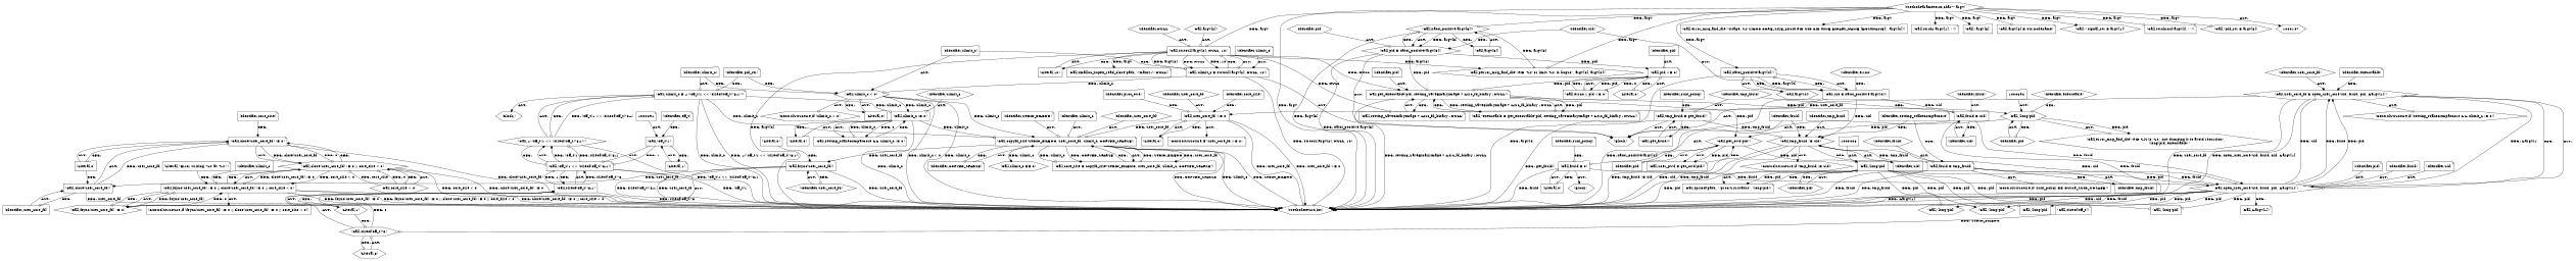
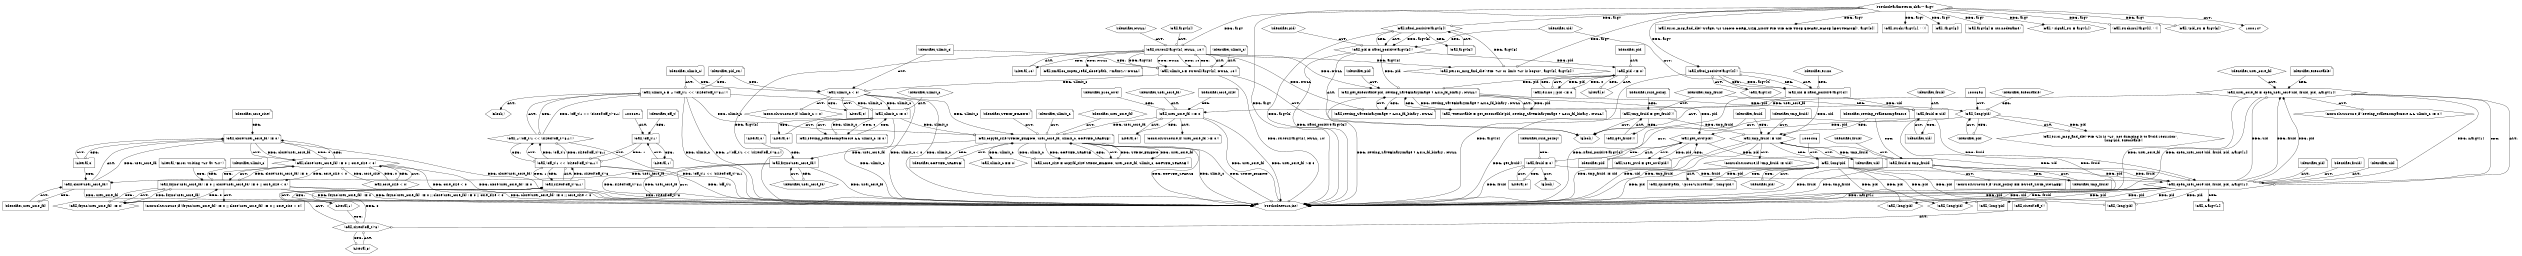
  digraph {
    node [shape=hexagon]
    edge [arrowhead=diamond]
    n1 [label="(Call,close(user_core_fd) != 0)" shape=note]
    n2 [label="(Call,close(user_core_fd) != 0 || core_size < 0)"]
    n3 [label="(MethodReturn,int)"]
    n4 [label="(Literal,0)" shape=folder]
    n5 [label="(Call,fsync(user_core_fd) != 0 || close(user_core_fd) != 0 || core_size < 0)" shape=folder]
    n6 [label="(Call,core_size < 0)"]
    n7 [label="(Call,close(user_core_fd))" shape=note]
    n8 [label="(Identifier,user_core_fd)" shape=folder]
    n9 [label="(Call,fsync(user_core_fd))" shape=folder]
    n10 [label="(Call,fsync(user_core_fd) != 0)"]
    n11 [label="(Identifier,user_core_fd)"]
    n12 [label="(Call,copyfd_size(STDIN_FILENO, user_core_fd, ulimit_c, COPYFD_SPARSE))" shape=note]
    n13 [label="(Call,ulimit_c == 0)"]
    n14 [label="(Call,core_size = copyfd_size(STDIN_FILENO, user_core_fd, ulimit_c, COPYFD_SPARSE))" shape=folder]
    n15 [label="(Identifier,COPYFD_SPARSE)" shape=note]
    n16 [label="(Call,user_core_fd >= 0)" shape=folder]
    n17 [label="(Literal,0)" shape=note]
    n18 [label="(ControlStructure,if (user_core_fd >= 0))" shape=note]
    n19 [label="(Call,user_core_fd = open_user_core(uid, fsuid, pid, &argv[1]))"]
    n20 [label="(Call,open_user_core(uid, fsuid, pid, &argv[1]))"]
    n21 [label="(ControlStructure,if (setting_MakeCompatCore && ulimit_c != 0))"]
    n22 [label="(Call,(long)pid)"]
    n23 [label="(Call,(long)pid)"]
    n24 [label="(Call,(long)pid)" shape=folder]
    n25 [label="(Call,&argv[1])" shape=note]
    n26 [label="(Call,(long)pid)" shape=note]
    n27 [label="(Call,tmp_fsuid != uid)"]
    n28 [label="(Call,fsuid = tmp_fsuid)" shape=note]
    n29 [label="(Identifier,uid)" shape=folder]
    n30 [label="(ControlStructure,if (tmp_fsuid != uid))"]
    n31 [label="(Identifier,tmp_fsuid)" shape=folder]
    n32 [label="(ControlStructure,if (suid_policy == DUMP_SUID_UNSAFE))" shape=folder]
    n33 [label="(Call,tmp_fsuid = get_fsuid())" shape=note]
    n34 [label="(Block,)"]
    n35 [label="(Call,get_fsuid())" shape=folder]
    n36 [label="(Call,uid = xatoi_positive(argv[4]))" shape=folder]
    n37 [label="(Call,xatoi_positive(argv[4]))" shape=note]
    n38 [label="(Call,fsuid = uid)" shape=folder]
    n39 [label="(Call,argv[4])"]
    n40 [label="(Identifier,uid)" shape=folder]
    n41 [label="(MethodParameterIn,char** argv)"]
    n42 [label="(Call,xatoi_positive(argv[3]))"]
    n43 [label="(Call,strtoull(argv[2], NULL, 10))" shape=note]
    n44 [label="(Call,error_msg_and_die(\"Usage: %s SIGNO CORE_SIZE_LIMIT PID UID GID TIME BINARY_NAME [HOSTNAME]\", argv[0]))" shape=folder]
    n45 [label="(Call,strchr(argv[1], ' '))" shape=note]
    n46 [label="(Call,!argv[8])" shape=folder]
    n47 [label="(Call,argv[8] = uts.nodename)" shape=note]
    n48 [label="(Call,* signal_str = argv[1])"]
    n49 [label="(Call,strchrnul(argv[i], ' '))" shape=note]
    n50 [label="(Call,*pid_str = argv[3])"]
    n51 [label="(Call,perror_msg_and_die(\"PID '%s' or limit '%s' is bogus\", argv[3], argv[2]))"]
    1000147
    n53 [label="(Call,pid = xatoi_positive(argv[3]))"]
    n54 [label="(Call,argv[3])" shape=note]
    n55 [label="(Call,get_executable(pid, setting_SaveBinaryImage ? &src_fd_binary : NULL))" shape=note]
    n56 [label="(Call,setting_SaveBinaryImage ? &src_fd_binary : NULL)" shape=note]
    n57 [label="(Call,ulimit_c = strtoull(argv[2], NULL, 10))" shape=note]
    n58 [label="(Literal,10)" shape=folder]
    n59 [label="(Call,xmalloc_xopen_read_close(path, /*maxsz:*/ NULL))" shape=note]
    n60 [label="(Call,fsuid = 0)" shape=folder]
    n61 [label="(Block,)"]
    n62 [label="(Literal,0)" shape=folder]
    n63 [label="(Call,(long)pid)" shape=folder]
    n64 [label="(Identifier,pid)"]
    n65 [label="(Call,sprintf(path, \"/proc/%lu/status\", (long)pid))" shape=note]
    n66 [label="(Call,get_cwd(pid))"]
    n67 [label="(Identifier,pid)" shape=folder]
    n68 [label="(Call,user_pwd = get_cwd(pid))" shape=note]
    n69 [label="(Call,(long)pid)"]
    n70 [label="(Call,*executable = get_executable(pid, setting_SaveBinaryImage ? &src_fd_binary : NULL))" shape=note]
    n71 [label="(Identifier,pid)"]
    n72 [label="(Call,error_msg_and_die(\"PID %lu is '%s', not dumping it to avoid recursion\",\n                        (long)pid, executable))"]
    n73 [label="(Call,pid <= 0)" shape=note]
    n74 [label="(Call,errno || pid <= 0)" shape=note]
    n75 [label="(Literal,0)"]
    n76 [label="(Call,ulimit_c < 0)"]
    n77 [label="(Call,ulimit_c = ~((off_t)1 << (sizeof(off_t)*8-1)))" shape=note]
    n78 [label="(Call,~((off_t)1 << (sizeof(off_t)*8-1)))"]
    n79 [label="(Call,ulimit_c != 0)" shape=folder]
    n80 [label="(Block,)"]
    n81 [label="(Call,(off_t)1 << (sizeof(off_t)*8-1))" shape=note]
    n82 [label="(Literal,0)" shape=folder]
    n83 [label="(Call,setting_MakeCompatCore && ulimit_c != 0)" shape=note]
    n84 [label="(Call,sizeof(off_t)*8-1)" shape=folder]
    n85 [label="(Literal,1)"]
    n86 [label="(Call,(off_t)1)" shape=folder]
    n87 [label="(Literal,1)" shape=note]
    n88 [label="(Call,sizeof(off_t)*8)"]
    n89 [label="(Literal,8)"]
    n90 [label="(Literal,0)" shape=folder]
    n91 [label="(ControlStructure,if (ulimit_c < 0))"]
    n92 [label="(ControlStructure,if (fsync(user_core_fd) != 0 || close(user_core_fd) != 0 || core_size < 0))" shape=folder]
    n93 [label="(Identifier,off_t)" shape=note]
    n94 [label="(Identifier,pid)" shape=folder]
    n95 [label="(Identifier,tmp_fsuid)"]
    n96 [label="(Identifier,ulimit_c)" shape=folder]
    n97 [label="(Identifier,fsuid)" shape=folder]
    n98 [label="(Identifier,pid)" shape=note]
    n99 [label="(Identifier,uid)"]
    n100 [label="(Identifier,tmp_fsuid)" shape=folder]
    n101 [label="(Identifier,suid_policy)" shape=note]
    n102 [label="(Call,sizeof(off_t))" shape=note]
    n103 [label="(Identifier,fsuid)"]
    n104 [label="(Identifier,suid_policy)" shape=note]
    n105 [label="(Identifier,pid)" shape=note]
    n106 [label="(Identifier,user_core_fd)"]
    n107 [label="(Identifier,ulimit_c)" shape=note]
    n108 [label="(Literal,\"Error writing '%s' at '%s'\")" shape=note]
    n109 [label="(Identifier,ulimit_c)" shape=folder]
    n110 [label="(Literal,0)" shape=note]
    n111 [label="(Identifier,NULL)"]
    n112 [label="(Identifier,core_size)" shape=note]
    n113 [label="(Identifier,user_core_fd)"]
    n114 [label="(Identifier,pid)"]
    n115 [label="(Identifier,pid_str)" shape=note]
    n116 [label="(Identifier,setting_MakeCompatCore)" shape=note]
    n117 [label="(Identifier,fsuid)" shape=folder]
    n118 [label="(Identifier,errno)"]
    n119 [label="(Identifier,user_core_fd)"]
    n120 [label="(Identifier,ulimit_c)" shape=note]
    n121 [label="(Identifier,fsuid)"]
    n122 [label="(Identifier,executable)"]
    n123 [label="(Identifier,core_size)" shape=note]
    n124 [label="(Identifier,ulimit_c)" shape=folder]
    n125 [label="(Identifier,STDIN_FILENO)" shape=note]
    n126 [label="(Identifier,uid)" shape=note]
    n127 [label="(Identifier,executable)" shape=note]
    n128 [label="(Identifier,proc_cwd)" shape=folder]
    n129 [label="(Identifier,ulimit_c)"]
    n130 [label="(Call,argv[2])"]
    1000406 [shape=folder]
    1000392 [shape=folder]
    1000291 [shape=note]
    n1 -> n2 [arrowhead=odot label="AST: "]
    n1 -> n2 [label="DDG: close(user_core_fd)"]
    n1 -> n2 [arrowhead=odot label="DDG: 0"]
    n1 -> n3 [arrowhead=odot label="DDG: close(user_core_fd)"]
    n1 -> n4 [arrowhead=odot label="CFG: "]
    n2 -> n1 [label="CFG: "]
    n2 -> n3 [label="DDG: close(user_core_fd) != 0"]
    n2 -> n3 [arrowhead=odot label="DDG: core_size < 0"]
    n2 -> n5 [label="AST: "]
    n2 -> n5 [arrowhead=odot label="DDG: close(user_core_fd) != 0"]
    n2 -> n5 [label="DDG: core_size < 0"]
    n2 -> n6 [arrowhead=odot label="CFG: "]
    n4 -> n1 [label="AST: "]
    n4 -> n7 [label="CFG: "]
    n5 -> n2 [label="CFG: "]
    n5 -> n3 [label="DDG: close(user_core_fd) != 0 || core_size < 0"]
    n5 -> n3 [label="DDG: fsync(user_core_fd) != 0"]
    n5 -> n3 [label="DDG: fsync(user_core_fd) != 0 || close(user_core_fd) != 0 || core_size < 0"]
    n5 -> n10 [arrowhead=odot label="CFG: "]
    n5 -> n92 [label="AST: "]
    n6 -> n2 [label="AST: "]
    n6 -> n2 [arrowhead=odot label="DDG: core_size"]
    n6 -> n2 [arrowhead=odot label="DDG: 0"]
    n7 -> n1 [arrowhead=odot label="AST: "]
    n7 -> n1 [arrowhead=odot label="DDG: user_core_fd"]
    n7 -> n3 [arrowhead=odot label="DDG: user_core_fd"]
    n7 -> n8 [arrowhead=odot label="CFG: "]
    n8 -> n7 [label="AST: "]
    n9 -> n3 [label="DDG: user_core_fd"]
    n9 -> n7 [label="DDG: user_core_fd"]
    n9 -> n10 [label="AST: "]
    n9 -> n10 [label="DDG: user_core_fd"]
    n9 -> n11 [arrowhead=odot label="CFG: "]
    n10 -> n5 [arrowhead=odot label="AST: "]
    n10 -> n5 [arrowhead=odot label="DDG: fsync(user_core_fd)"]
    n10 -> n5 [label="DDG: 0"]
    n11 -> n9 [label="AST: "]
    n12 -> n3 [label="DDG: COPYFD_SPARSE"]
    n12 -> n3 [label="DDG: ulimit_c"]
    n12 -> n3 [arrowhead=odot label="DDG: STDIN_FILENO"]
    n12 -> n9 [label="DDG: user_core_fd"]
    n12 -> n13 [label="DDG: ulimit_c"]
    n12 -> n14 [label="AST: "]
    n12 -> n14 [arrowhead=odot label="DDG: STDIN_FILENO"]
    n12 -> n14 [label="DDG: user_core_fd"]
    n12 -> n14 [arrowhead=odot label="DDG: ulimit_c"]
    n12 -> n14 [label="DDG: COPYFD_SPARSE"]
    n12 -> n15 [arrowhead=odot label="CFG: "]
    n14 -> n12 [label="CFG: "]
    n15 -> n12 [label="AST: "]
    n16 -> n3 [arrowhead=odot label="DDG: user_core_fd"]
    n16 -> n3 [label="DDG: user_core_fd >= 0"]
    n16 -> n12 [arrowhead=odot label="DDG: user_core_fd"]
    n16 -> n17 [label="CFG: "]
    n16 -> n18 [label="AST: "]
    n17 -> n16 [arrowhead=odot label="AST: "]
    n19 -> n3 [arrowhead=odot label="DDG: user_core_fd"]
    n19 -> n3 [label="DDG: open_user_core(uid, fsuid, pid, &argv[1])"]
    n19 -> n16 [label="DDG: user_core_fd"]
    n19 -> n20 [arrowhead=odot label="CFG: "]
    n19 -> n21 [arrowhead=odot label="AST: "]
    n20 -> n3 [label="DDG: &argv[1]"]
    n20 -> n3 [arrowhead=odot label="DDG: pid"]
    n20 -> n3 [label="DDG: uid"]
    n20 -> n3 [label="DDG: fsuid"]
    n20 -> n19 [arrowhead=odot label="AST: "]
    n20 -> n19 [arrowhead=odot label="DDG: uid"]
    n20 -> n19 [label="DDG: fsuid"]
    n20 -> n19 [label="DDG: pid"]
    n20 -> n19 [arrowhead=odot label="DDG: &argv[1]"]
    n20 -> n22 [label="DDG: pid"]
    n20 -> n23 [label="DDG: pid"]
    n20 -> n24 [label="DDG: pid"]
    n20 -> n25 [label="CFG: "]
    n20 -> n26 [arrowhead=odot label="DDG: pid"]
    n27 -> n3 [arrowhead=odot label="DDG: uid"]
    n27 -> n3 [arrowhead=odot label="DDG: tmp_fsuid"]
    n27 -> n3 [label="DDG: tmp_fsuid != uid"]
    n27 -> n20 [arrowhead=odot label="DDG: uid"]
    n27 -> n28 [arrowhead=odot label="DDG: tmp_fsuid"]
    n27 -> n29 [label="CFG: "]
    n27 -> n30 [label="AST: "]
    n28 -> n3 [label="DDG: fsuid"]
    n28 -> n3 [arrowhead=odot label="DDG: tmp_fsuid"]
    n28 -> n20 [label="DDG: fsuid"]
    n28 -> n31 [label="CFG: "]
    n28 -> n32 [arrowhead=odot label="AST: "]
    n29 -> n27 [label="AST: "]
    n31 -> n28 [arrowhead=odot label="AST: "]
    n33 -> n3 [arrowhead=odot label="DDG: get_fsuid()"]
    n33 -> n27 [arrowhead=odot label="DDG: tmp_fsuid"]
    n33 -> n34 [label="AST: "]
    n33 -> n35 [label="CFG: "]
    n35 -> n33 [label="AST: "]
    n36 -> n3 [arrowhead=odot label="DDG: xatoi_positive(argv[4])"]
    n36 -> n27 [label="DDG: uid"]
    n36 -> n34 [label="AST: "]
    n36 -> n37 [arrowhead=odot label="CFG: "]
    n36 -> n38 [arrowhead=odot label="DDG: uid"]
    n37 -> n3 [arrowhead=odot label="DDG: argv[4]"]
    n37 -> n36 [label="AST: "]
    n37 -> n36 [arrowhead=odot label="DDG: argv[4]"]
    n37 -> n39 [label="CFG: "]
    n38 -> n3 [arrowhead=odot label="DDG: fsuid"]
    n38 -> n20 [label="DDG: fsuid"]
    n38 -> n34 [label="AST: "]
    n38 -> n40 [label="CFG: "]
    n39 -> n37 [arrowhead=odot label="AST: "]
    n40 -> n38 [label="AST: "]
    n41 -> n3 [label="DDG: argv"]
    n41 -> n37 [label="DDG: argv"]
    n41 -> n42 [arrowhead=odot label="DDG: argv"]
    n41 -> n43 [arrowhead=odot label="DDG: argv"]
    n41 -> n44 [label="DDG: argv"]
    n41 -> n45 [label="DDG: argv"]
    n41 -> n46 [label="DDG: argv"]
    n41 -> n47 [arrowhead=odot label="DDG: argv"]
    n41 -> n48 [label="DDG: argv"]
    n41 -> n49 [arrowhead=odot label="DDG: argv"]
    n41 -> n50 [arrowhead=odot label="DDG: argv"]
    n41 -> n51 [arrowhead=odot label="DDG: argv"]
    n41 -> 1000147 [label="AST: "]
    n42 -> n3 [label="DDG: argv[3]"]
    n42 -> n51 [arrowhead=odot label="DDG: argv[3]"]
    n42 -> n53 [label="AST: "]
    n42 -> n53 [label="DDG: argv[3]"]
    n42 -> n54 [label="CFG: "]
    n43 -> n3 [arrowhead=odot label="DDG: argv[2]"]
    n43 -> n51 [label="DDG: argv[2]"]
    n43 -> n55 [label="DDG: NULL"]
    n43 -> n56 [arrowhead=odot label="DDG: NULL"]
    n43 -> n57 [arrowhead=odot label="AST: "]
    n43 -> n57 [arrowhead=odot label="DDG: argv[2]"]
    n43 -> n57 [label="DDG: NULL"]
    n43 -> n57 [label="DDG: 10"]
    n43 -> n58 [label="CFG: "]
-   n43 -> n59 [label="DDG: argv"]
+   n43 -> n59 [label="DDG: NULL"]
    n53 -> n3 [label="DDG: xatoi_positive(argv[3])"]
    n53 -> n34 [label="AST: "]
    n53 -> n42 [arrowhead=odot label="CFG: "]
    n53 -> n55 [arrowhead=odot label="DDG: pid"]
    n53 -> n73 [label="DDG: pid"]
    n54 -> n42 [label="AST: "]
    n55 -> n3 [label="DDG: setting_SaveBinaryImage ? &src_fd_binary : NULL"]
    n55 -> n56 [label="CFG: "]
    n55 -> n66 [label="DDG: pid"]
    n55 -> n69 [label="DDG: pid"]
    n55 -> n70 [arrowhead=odot label="AST: "]
    n55 -> n70 [label="DDG: pid"]
    n55 -> n70 [label="DDG: setting_SaveBinaryImage ? &src_fd_binary : NULL"]
    n56 -> n55 [label="AST: "]
    n57 -> n3 [arrowhead=odot label="DDG: strtoull(argv[2], NULL, 10)"]
    n57 -> n34 [label="AST: "]
    n57 -> n43 [arrowhead=odot label="CFG: "]
    n57 -> n76 [arrowhead=odot label="DDG: ulimit_c"]
    n58 -> n43 [arrowhead=odot label="AST: "]
    n60 -> n3 [label="DDG: fsuid"]
    n60 -> n20 [label="DDG: fsuid"]
    n60 -> n61 [label="AST: "]
    n60 -> n62 [arrowhead=odot label="CFG: "]
    n62 -> n60 [arrowhead=odot label="AST: "]
    n63 -> n3 [arrowhead=odot label="DDG: pid"]
    n63 -> n20 [arrowhead=odot label="DDG: pid"]
    n63 -> n22 [label="DDG: pid"]
    n63 -> n23 [arrowhead=odot label="DDG: pid"]
    n63 -> n24 [arrowhead=odot label="DDG: pid"]
    n63 -> n26 [arrowhead=odot label="DDG: pid"]
    n63 -> n64 [arrowhead=odot label="CFG: "]
    n63 -> n65 [label="AST: "]
    n63 -> n65 [label="DDG: pid"]
    n64 -> n63 [arrowhead=odot label="AST: "]
    n65 -> n63 [arrowhead=odot label="CFG: "]
    n66 -> n63 [arrowhead=odot label="DDG: pid"]
    n66 -> n67 [arrowhead=odot label="CFG: "]
    n66 -> n68 [label="AST: "]
    n66 -> n68 [label="DDG: pid"]
    n67 -> n66 [label="AST: "]
    n68 -> n66 [label="CFG: "]
    n69 -> n66 [label="DDG: pid"]
    n69 -> n71 [arrowhead=odot label="CFG: "]
    n69 -> n72 [arrowhead=odot label="AST: "]
    n69 -> n72 [label="DDG: pid"]
    n70 -> n55 [label="CFG: "]
    n71 -> n69 [label="AST: "]
    n73 -> n55 [arrowhead=odot label="DDG: pid"]
    n73 -> n74 [arrowhead=odot label="AST: "]
    n73 -> n74 [label="DDG: pid"]
    n73 -> n74 [arrowhead=odot label="DDG: 0"]
    n73 -> n75 [arrowhead=odot label="CFG: "]
    n74 -> n73 [label="CFG: "]
    n75 -> n73 [arrowhead=odot label="AST: "]
    n76 -> n3 [label="DDG: ulimit_c < 0"]
    n76 -> n3 [label="DDG: ulimit_c"]
    n76 -> n12 [label="DDG: ulimit_c"]
    n76 -> n79 [label="DDG: ulimit_c"]
    n76 -> n90 [label="CFG: "]
    n76 -> n91 [arrowhead=odot label="AST: "]
    n77 -> n3 [arrowhead=odot label="DDG: ulimit_c"]
    n77 -> n3 [label="DDG: ~((off_t)1 << (sizeof(off_t)*8-1))"]
    n77 -> n12 [arrowhead=odot label="DDG: ulimit_c"]
    n77 -> n78 [arrowhead=odot label="CFG: "]
    n77 -> n79 [arrowhead=odot label="DDG: ulimit_c"]
    n77 -> n80 [label="AST: "]
    n78 -> n3 [arrowhead=odot label="DDG: (off_t)1 << (sizeof(off_t)*8-1)"]
    n78 -> n77 [arrowhead=odot label="AST: "]
    n78 -> n77 [arrowhead=odot label="DDG: (off_t)1 << (sizeof(off_t)*8-1)"]
    n78 -> n81 [arrowhead=odot label="CFG: "]
    n79 -> n3 [label="DDG: ulimit_c"]
    n79 -> n12 [arrowhead=odot label="DDG: ulimit_c"]
    n79 -> n82 [label="CFG: "]
    n79 -> n83 [label="AST: "]
    n79 -> n83 [arrowhead=odot label="DDG: ulimit_c"]
    n79 -> n83 [label="DDG: 0"]
    n81 -> n3 [arrowhead=odot label="DDG: (off_t)1"]
    n81 -> n3 [label="DDG: sizeof(off_t)*8-1"]
    n81 -> n78 [label="AST: "]
    n81 -> n78 [label="DDG: (off_t)1"]
    n81 -> n78 [arrowhead=odot label="DDG: sizeof(off_t)*8-1"]
    n81 -> n84 [label="CFG: "]
    n82 -> n79 [arrowhead=odot label="AST: "]
    n83 -> n79 [label="CFG: "]
    n84 -> n3 [arrowhead=odot label="DDG: sizeof(off_t)*8"]
    n84 -> n81 [arrowhead=odot label="AST: "]
    n84 -> n81 [label="DDG: sizeof(off_t)*8"]
    n84 -> n81 [arrowhead=odot label="DDG: 1"]
    n84 -> n85 [label="CFG: "]
    n85 -> n84 [label="AST: "]
    n85 -> n88 [arrowhead=odot label="CFG: "]
    n86 -> n81 [arrowhead=odot label="AST: "]
    n86 -> n81 [arrowhead=odot label="DDG: 1"]
    n86 -> n87 [label="CFG: "]
    n87 -> n86 [label="AST: "]
    n88 -> n84 [label="AST: "]
    n88 -> n84 [arrowhead=odot label="DDG: 8"]
    n88 -> n89 [arrowhead=odot label="CFG: "]
    n89 -> n88 [arrowhead=odot label="AST: "]
    n90 -> n76 [arrowhead=odot label="AST: "]
    n93 -> n86 [label="CFG: "]
    n94 -> n73 [arrowhead=odot label="AST: "]
    n95 -> n33 [arrowhead=odot label="AST: "]
    n95 -> n38 [arrowhead=odot label="CFG: "]
    n96 -> n5 [arrowhead=odot label="CFG: "]
    n97 -> n27 [label="CFG: "]
    n97 -> n60 [arrowhead=odot label="AST: "]
    n98 -> n55 [label="AST: "]
    n99 -> n36 [label="AST: "]
    n99 -> n53 [label="CFG: "]
    n100 -> n27 [label="AST: "]
    n101 -> n60 [arrowhead=odot label="CFG: "]
-   n102 -> n88 [arrowhead=odot label="DDG: STDIN_FILENO"]
+   n102 -> n88 [arrowhead=odot label="AST: "]
    n103 -> n38 [arrowhead=odot label="AST: "]
    n104 -> n33 [label="CFG: "]
    n105 -> n20 [arrowhead=odot label="AST: "]
    n106 -> n16 [arrowhead=odot label="AST: "]
    n107 -> n12 [arrowhead=odot label="AST: "]
    n108 -> n5 [label="CFG: "]
    n109 -> n57 [arrowhead=odot label="CFG: "]
    n109 -> n76 [label="AST: "]
    n110 -> n9 [label="CFG: "]
    n111 -> n43 [arrowhead=odot label="AST: "]
    n112 -> n1 [label="CFG: "]
    n113 -> n19 [label="AST: "]
    n114 -> n53 [arrowhead=odot label="AST: "]
    n115 -> n76 [label="CFG: "]
    n115 -> n77 [arrowhead=odot label="CFG: "]
    n116 -> n27 [label="CFG: "]
    n116 -> n28 [label="CFG: "]
    n117 -> n20 [arrowhead=odot label="AST: "]
    n118 -> n36 [arrowhead=odot label="CFG: "]
    n119 -> n12 [arrowhead=odot label="AST: "]
    n120 -> n57 [label="AST: "]
    n121 -> n28 [arrowhead=odot label="AST: "]
    n122 -> n69 [arrowhead=odot label="CFG: "]
    n123 -> n16 [label="CFG: "]
    n124 -> n76 [arrowhead=odot label="CFG: "]
    n124 -> n77 [arrowhead=odot label="AST: "]
    n125 -> n12 [arrowhead=odot label="AST: "]
    n126 -> n20 [label="AST: "]
    n127 -> n19 [label="CFG: "]
    n128 -> n16 [arrowhead=odot label="CFG: "]
    n129 -> n79 [arrowhead=odot label="AST: "]
    n130 -> n43 [arrowhead=odot label="AST: "]
    1000406 -> n63 [label="AST: "]
    1000392 -> n69 [label="AST: "]
    1000291 -> n86 [label="AST: "]
  }
